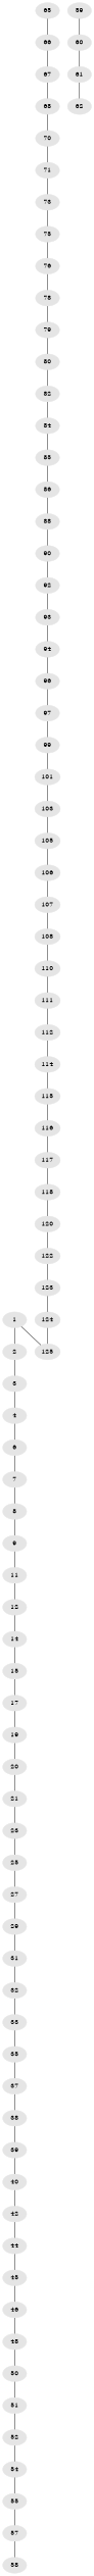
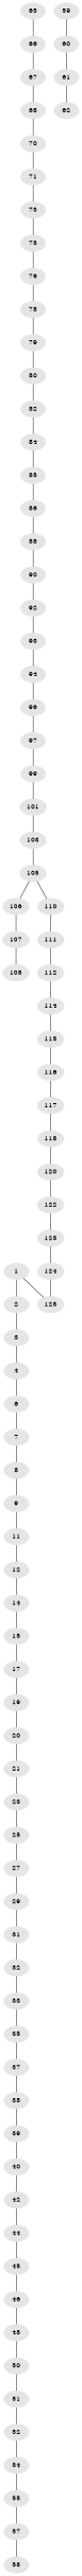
  graph {
    node [color=gray90 style=filled]
    1 [super="+127"]
    2
    125 [super="+126"]
    3
    4 [super="+5"]
    6
    7
    8
    9 [super="+10"]
    11
    12 [super="+13"]
    14
    15 [super="+16"]
    17 [super="+18"]
    19
    20
    21 [super="+22"]
    23 [super="+24"]
    25 [super="+26"]
    27 [super="+28"]
    29 [super="+30"]
    31
    32
    33 [super="+34"]
    35 [super="+36"]
    37
    38
    39
    40 [super="+41"]
    42 [super="+43"]
    44
    45
    46 [super="+47"]
    48 [super="+49"]
    50
    51
    52 [super="+53"]
    54
    55 [super="+56"]
    57
    58
    59
    60
    61
    62
    65
    66
    67
    68 [super="+69"]
    70
    71 [super="+72"]
    73 [super="+74"]
    75
    76 [super="+77"]
    78
    79
    80 [super="+81"]
    82 [super="+83"]
    84
    85
    86 [super="+87"]
    88 [super="+89"]
    90 [super="+91"]
    92
    93
    94 [super="+95"]
    96
    97 [super="+98"]
    99 [super="+100"]
    101 [super="+102"]
    103 [super="+104"]
    105
    106
    107
    108 [super="+109"]
    110
    111
    112 [super="+113"]
    114
    115
    116
    117
    118 [super="+119"]
    120 [super="+121"]
    122
    123
    124
    1 -- 2
    1 -- 125
    2 -- 3
    3 -- 4
    4 -- 6
    6 -- 7
    7 -- 8
    8 -- 9
    9 -- 11
    11 -- 12
    12 -- 14
    14 -- 15
    15 -- 17
    17 -- 19
    19 -- 20
    20 -- 21
    21 -- 23
    23 -- 25
    25 -- 27
    27 -- 29
    29 -- 31
    31 -- 32
    32 -- 33
    33 -- 35
    35 -- 37
    37 -- 38
    38 -- 39
    39 -- 40
    40 -- 42
    42 -- 44
    44 -- 45
    45 -- 46
    46 -- 48
    48 -- 50
    50 -- 51
    51 -- 52
    52 -- 54
    54 -- 55
    55 -- 57
    57 -- 58
    59 -- 60
    60 -- 61
    61 -- 62
    65 -- 66
    66 -- 67
    67 -- 68
    68 -- 70
    70 -- 71
    71 -- 73
    73 -- 75
    75 -- 76
    76 -- 78
    78 -- 79
    79 -- 80
    80 -- 82
    82 -- 84
    84 -- 85
    85 -- 86
    86 -- 88
    88 -- 90
    90 -- 92
    92 -- 93
    93 -- 94
    94 -- 96
    96 -- 97
    97 -- 99
    99 -- 101
    101 -- 103
    103 -- 105
    105 -- 106
    106 -- 107
    107 -- 108
-   108 -- 110
+   105 -- 110
    110 -- 111
    111 -- 112
    112 -- 114
    114 -- 115
    115 -- 116
    116 -- 117
    117 -- 118
    118 -- 120
    120 -- 122
    122 -- 123
    123 -- 124
    124 -- 125
  }
